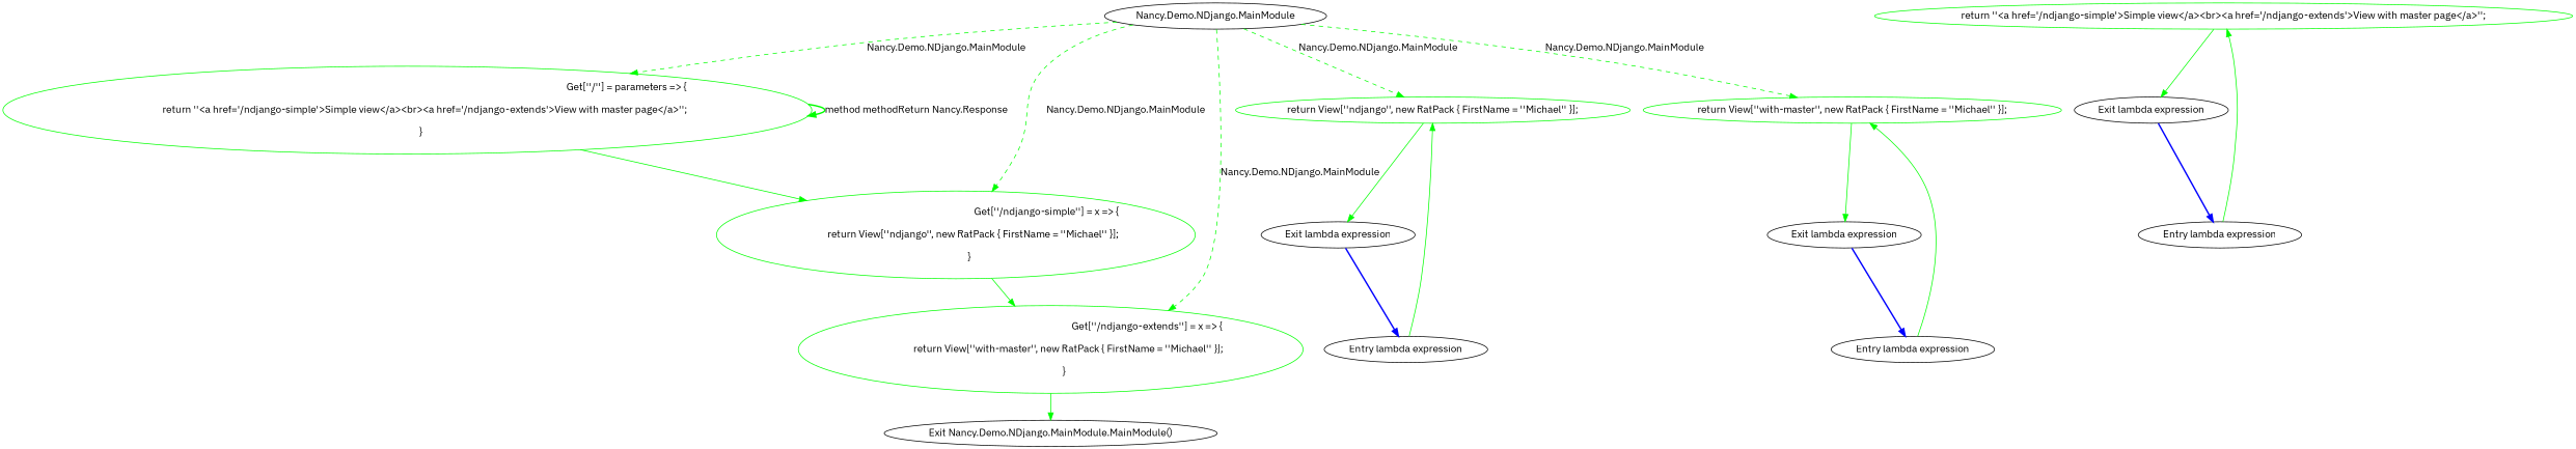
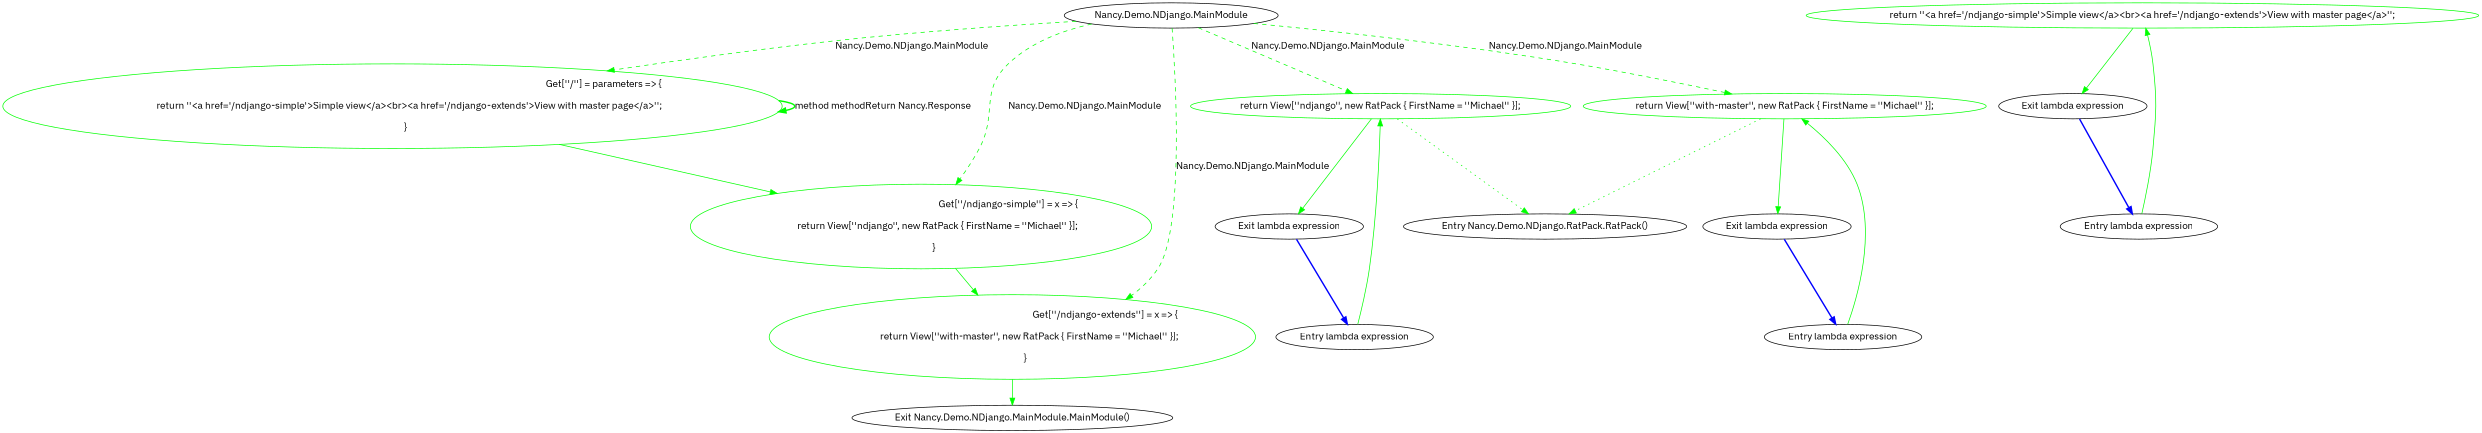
  digraph {
    fontname="IBM Plex Sans"
    node [cluster="lambda expression" fontname="IBM Plex Sans" span="6-8"]
    edge [color=green fontname="IBM Plex Sans" style=solid]
    n1 [cluster="Nancy.Demo.NDjango.MainModule.MainModule()" color=green community=0 label="Get[''/''] = parameters => {\r\n                return ''<a href='/ndjango-simple'>Simple view</a><br><a href='/ndjango-extends'>View with master page</a>'';\r\n            }"]
    n2 [cluster="Nancy.Demo.NDjango.MainModule.MainModule()" color=green community=0 label="Get[''/ndjango-simple''] = x => {\r\n                return View[''ndjango'', new RatPack { FirstName = ''Michael'' }];\r\n            }" span="10-12"]
    n3 [cluster="Nancy.Demo.NDjango.MainModule.MainModule()" color=green community=0 label="Get[''/ndjango-extends''] = x => {\r\n                return View[''with-master'', new RatPack { FirstName = ''Michael'' }];\r\n            }" span="14-16"]
    n4 [label="Nancy.Demo.NDjango.MainModule" cluster="" span=""]
    n5 [color=green community=0 label="return View[''ndjango'', new RatPack { FirstName = ''Michael'' }];" span="11-11"]
    n6 [color=green community=0 label="return View[''with-master'', new RatPack { FirstName = ''Michael'' }];" span="15-15"]
    n7 [cluster="Nancy.Demo.NDjango.MainModule.MainModule()" label="Exit Nancy.Demo.NDjango.MainModule.MainModule()" span="4-4"]
    n8 [label="Exit lambda expression" span="10-12"]
+   n9 [cluster="Nancy.Demo.NDjango.RatPack.RatPack()" label="Entry Nancy.Demo.NDjango.RatPack.RatPack()" span="20-20"]
    n10 [label="Exit lambda expression" span="14-16"]
    n11 [color=green community=0 label="return ''<a href='/ndjango-simple'>Simple view</a><br><a href='/ndjango-extends'>View with master page</a>'';" span="7-7"]
    n12 [label="Exit lambda expression"]
    n13 [label="Entry lambda expression"]
    n14 [label="Entry lambda expression" span="10-12"]
    n15 [label="Entry lambda expression" span="14-16"]
    n1 -> n1 [label="method methodReturn Nancy.Response " style=bold]
    n1 -> n2
    n2 -> n3
    n3 -> n7
    n4 -> n1 [label="Nancy.Demo.NDjango.MainModule" style=dashed]
    n4 -> n2 [label="Nancy.Demo.NDjango.MainModule" style=dashed]
    n4 -> n3 [label="Nancy.Demo.NDjango.MainModule" style=dashed]
    n4 -> n5 [label="Nancy.Demo.NDjango.MainModule" style=dashed]
    n4 -> n6 [label="Nancy.Demo.NDjango.MainModule" style=dashed]
    n5 -> n8
+   n5 -> n9 [style=dotted]
+   n6 -> n9 [style=dotted]
    n6 -> n10
    n8 -> n14 [color=blue style=bold]
    n10 -> n15 [color=blue style=bold]
    n11 -> n12
    n12 -> n13 [color=blue style=bold]
    n13 -> n11
    n14 -> n5
    n15 -> n6
  }
